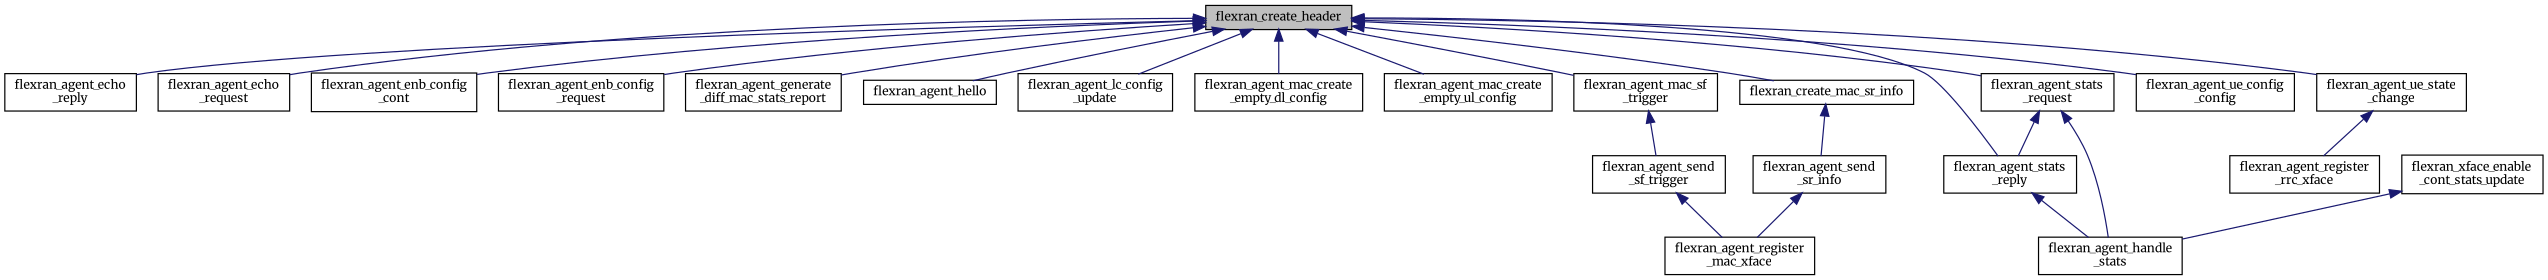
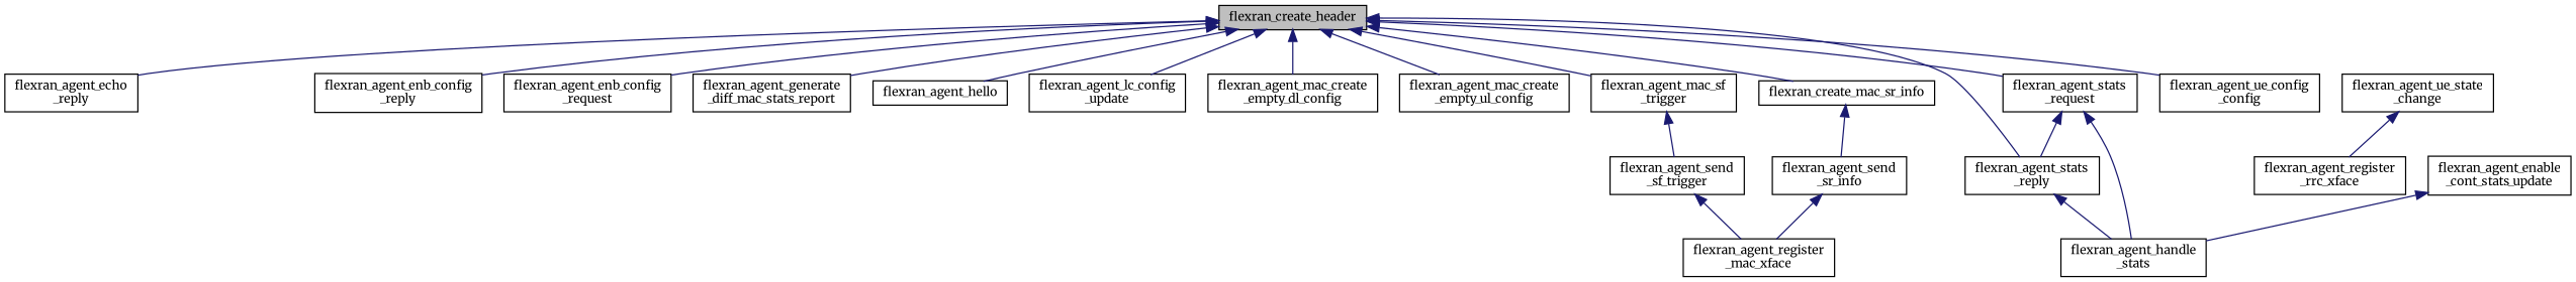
  digraph {
    fontname=Merriweather
    rankdir=TB
    node [color=black fillcolor=white fontname=Merriweather fontsize=10 shape=record style=filled]
    edge [color=midnightblue dir=back fontname=Merriweather fontsize=10 labelfontname=Helvetica labelfontsize=10 style=solid]
    n1 [fillcolor=grey75 fontcolor=black height=0.2 label=flexran_create_header width=0.4]
    n2 [height=0.2 label="flexran_agent_echo\l_reply" width=0.4]
-   n3 [height=0.2 label="flexran_agent_echo\l_request" width=0.4]
-   n4 [height=0.2 label="flexran_agent_enb_config\l_cont" width=0.4]
+   n4 [height=0.2 label="flexran_agent_enb_config\l_reply" width=0.4]
    n5 [height=0.2 label="flexran_agent_enb_config\l_request" width=0.4]
    n6 [height=0.2 label="flexran_agent_generate\l_diff_mac_stats_report" width=0.4]
    n7 [height=0.2 label=flexran_agent_hello width=0.4]
    n8 [height=0.2 label="flexran_agent_lc_config\l_update" width=0.4]
    n9 [height=0.2 label="flexran_agent_mac_create\l_empty_dl_config" width=0.4]
    n10 [height=0.2 label="flexran_agent_mac_create\l_empty_ul_config" width=0.4]
    n11 [height=0.2 label="flexran_agent_mac_sf\l_trigger" width=0.4]
    n12 [height=0.2 label=flexran_create_mac_sr_info width=0.4]
    n13 [height=0.2 label="flexran_agent_stats\l_reply" width=0.4]
    n14 [height=0.2 label="flexran_agent_stats\l_request" width=0.4]
    n15 [height=0.2 label="flexran_agent_ue_config\l_config" width=0.4]
    n16 [height=0.2 label="flexran_agent_ue_state\l_change" width=0.4]
    n17 [height=0.2 label="flexran_agent_send\l_sf_trigger" width=0.4]
    n18 [height=0.2 label="flexran_agent_send\l_sr_info" width=0.4]
    n19 [height=0.2 label="flexran_agent_handle\l_stats" width=0.4]
    n20 [height=0.2 label="flexran_agent_register\l_rrc_xface" width=0.4]
    n21 [height=0.2 label="flexran_agent_register\l_mac_xface" width=0.4]
-   n22 [height=0.2 label="flexran_xface_enable\l_cont_stats_update" width=0.4]
+   n22 [height=0.2 label="flexran_agent_enable\l_cont_stats_update" width=0.4]
    n1 -> n2
-   n1 -> n3
    n1 -> n4
    n1 -> n5
    n1 -> n6
    n1 -> n7
    n1 -> n8
    n1 -> n9
    n1 -> n10
    n1 -> n11
    n1 -> n12
    n1 -> n13
    n1 -> n14
    n1 -> n15
-   n1 -> n16
    n11 -> n17
    n12 -> n18
    n13 -> n19
    n14 -> n13
    n14 -> n19
    n16 -> n20
    n17 -> n21
    n18 -> n21
    n22 -> n19
  }
